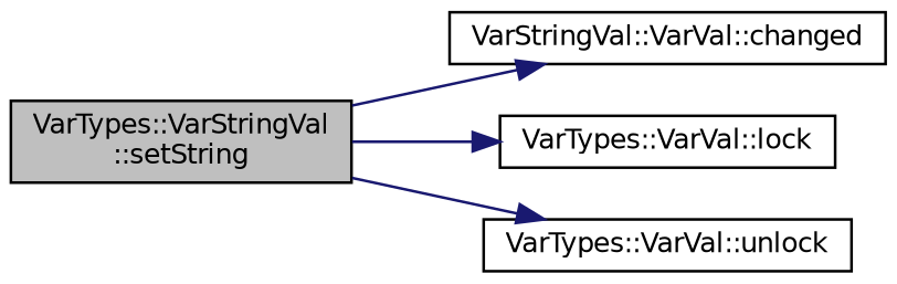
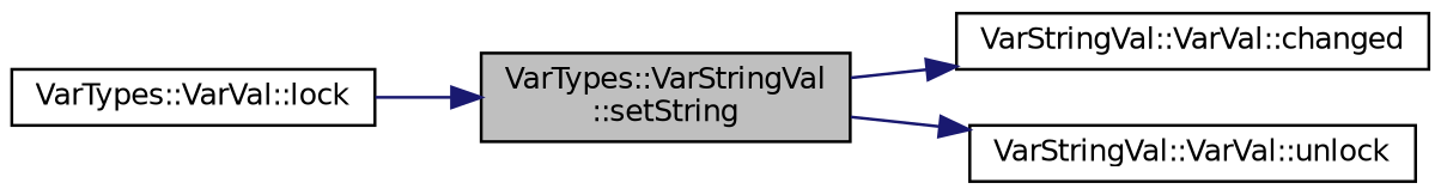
  digraph {
    rankdir=LR
    node [color=black fillcolor=white fontname=Helvetica fontsize=10 shape=record style=filled]
    edge [color=midnightblue fontname=Helvetica fontsize=10 labelfontname=Helvetica labelfontsize=10 style=solid]
    n1 [fillcolor=grey75 fontcolor=black height=0.2 label="VarTypes::VarStringVal\l::setString" width=0.4]
    n2 [height=0.2 label="VarStringVal::VarVal::changed" width=0.4]
    n3 [height=0.2 label="VarTypes::VarVal::lock" width=0.4]
-   n4 [height=0.2 label="VarTypes::VarVal::unlock" width=0.4]
+   n4 [height=0.2 label="VarStringVal::VarVal::unlock" width=0.4]
    n1 -> n2
-   n1 -> n3
+   n3 -> n1
    n1 -> n4
  }
